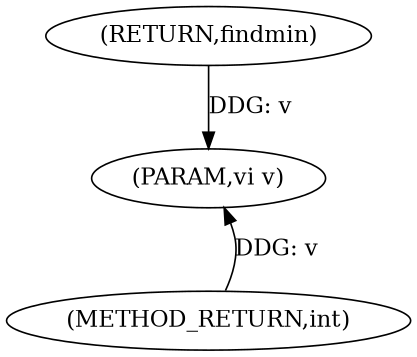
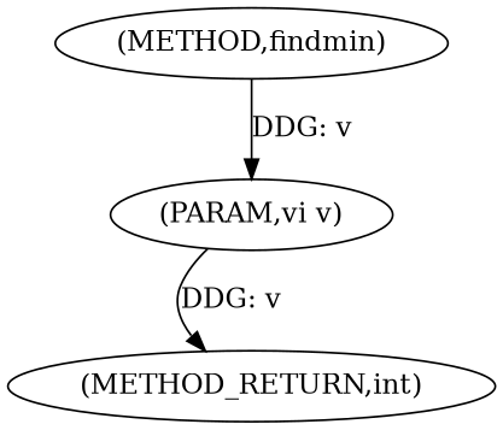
  digraph {
-   n1 [label="(RETURN,findmin)"]
+   n1 [label="(METHOD,findmin)"]
    n2 [label="(PARAM,vi v)"]
    n3 [label="(METHOD_RETURN,int)"]
    n1 -> n2 [label="DDG: v"]
-   n3 -> n2 [label="DDG: v"]
+   n2 -> n3 [label="DDG: v"]
  }
